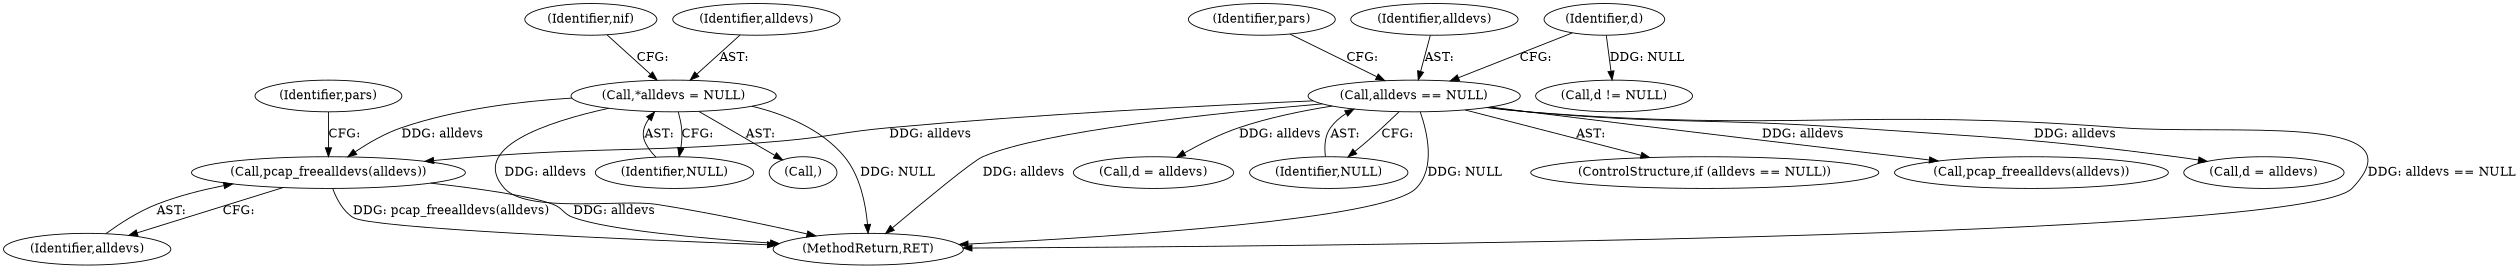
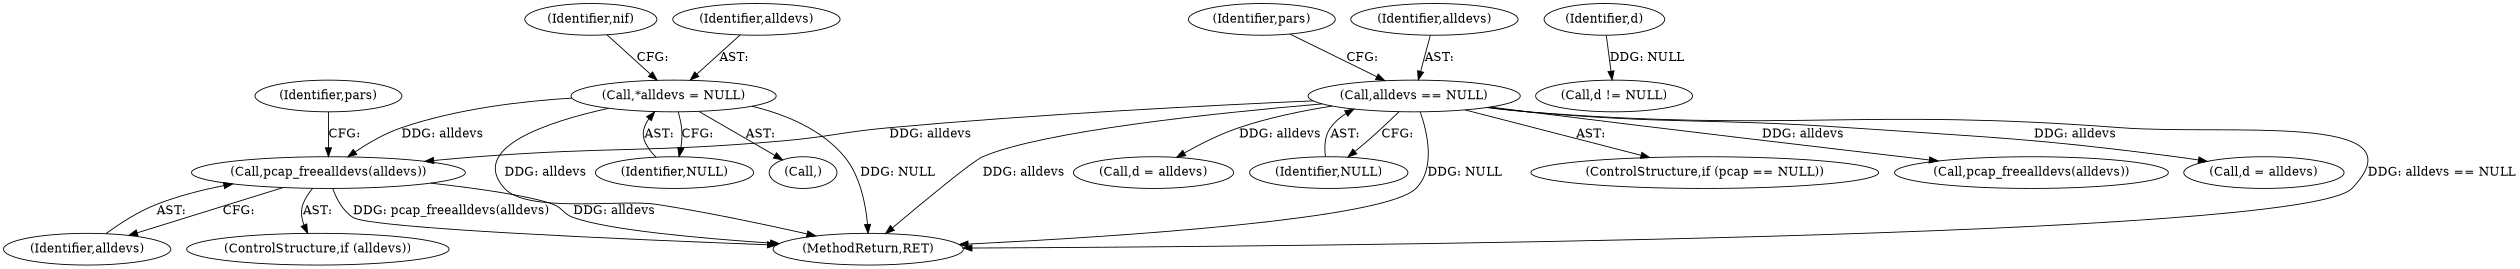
  digraph {
    n1 [label="(Call,pcap_freealldevs(alldevs))"]
    n2 [label="(Identifier,alldevs)"]
    n3 [label="(MethodReturn,RET)"]
+   n4 [label="(ControlStructure,if (alldevs))"]
    n5 [label="(Call,*alldevs = NULL)"]
    n6 [label="(Identifier,NULL)"]
    n7 [label="(Call,)"]
    n8 [label="(Call,alldevs == NULL)"]
-   n9 [label="(ControlStructure,if (alldevs == NULL))"]
+   n9 [label="(ControlStructure,if (pcap == NULL))"]
    n10 [label="(Call,pcap_freealldevs(alldevs))"]
    n11 [label="(Call,d = alldevs)"]
    n12 [label="(Call,d = alldevs)"]
    n13 [label="(Identifier,NULL)"]
    n14 [label="(Call,d != NULL)"]
    n15 [label="(Identifier,nif)"]
    n16 [label="(Identifier,alldevs)"]
    n17 [label="(Identifier,pars)"]
    n18 [label="(Identifier,alldevs)"]
    n19 [label="(Identifier,d)"]
    n20 [label="(Identifier,pars)"]
    n1 -> n2 [label="CFG: "]
    n1 -> n3 [label="DDG: alldevs"]
    n1 -> n3 [label="DDG: pcap_freealldevs(alldevs)"]
+   n1 -> n4 [label="AST: "]
    n2 -> n1 [label="AST: "]
    n5 -> n1 [label="DDG: alldevs"]
    n5 -> n3 [label="DDG: alldevs"]
    n5 -> n3 [label="DDG: NULL"]
    n5 -> n6 [label="CFG: "]
    n5 -> n7 [label="AST: "]
    n6 -> n5 [label="AST: "]
    n8 -> n1 [label="DDG: alldevs"]
    n8 -> n3 [label="DDG: alldevs"]
    n8 -> n3 [label="DDG: NULL"]
    n8 -> n3 [label="DDG: alldevs == NULL"]
    n8 -> n9 [label="AST: "]
    n8 -> n10 [label="DDG: alldevs"]
    n8 -> n11 [label="DDG: alldevs"]
    n8 -> n12 [label="DDG: alldevs"]
    n8 -> n13 [label="CFG: "]
    n13 -> n8 [label="AST: "]
    n15 -> n5 [label="CFG: "]
    n16 -> n5 [label="AST: "]
    n17 -> n8 [label="CFG: "]
    n18 -> n8 [label="AST: "]
-   n19 -> n8 [label="CFG: "]
    n19 -> n14 [label="DDG: NULL"]
    n20 -> n1 [label="CFG: "]
  }
